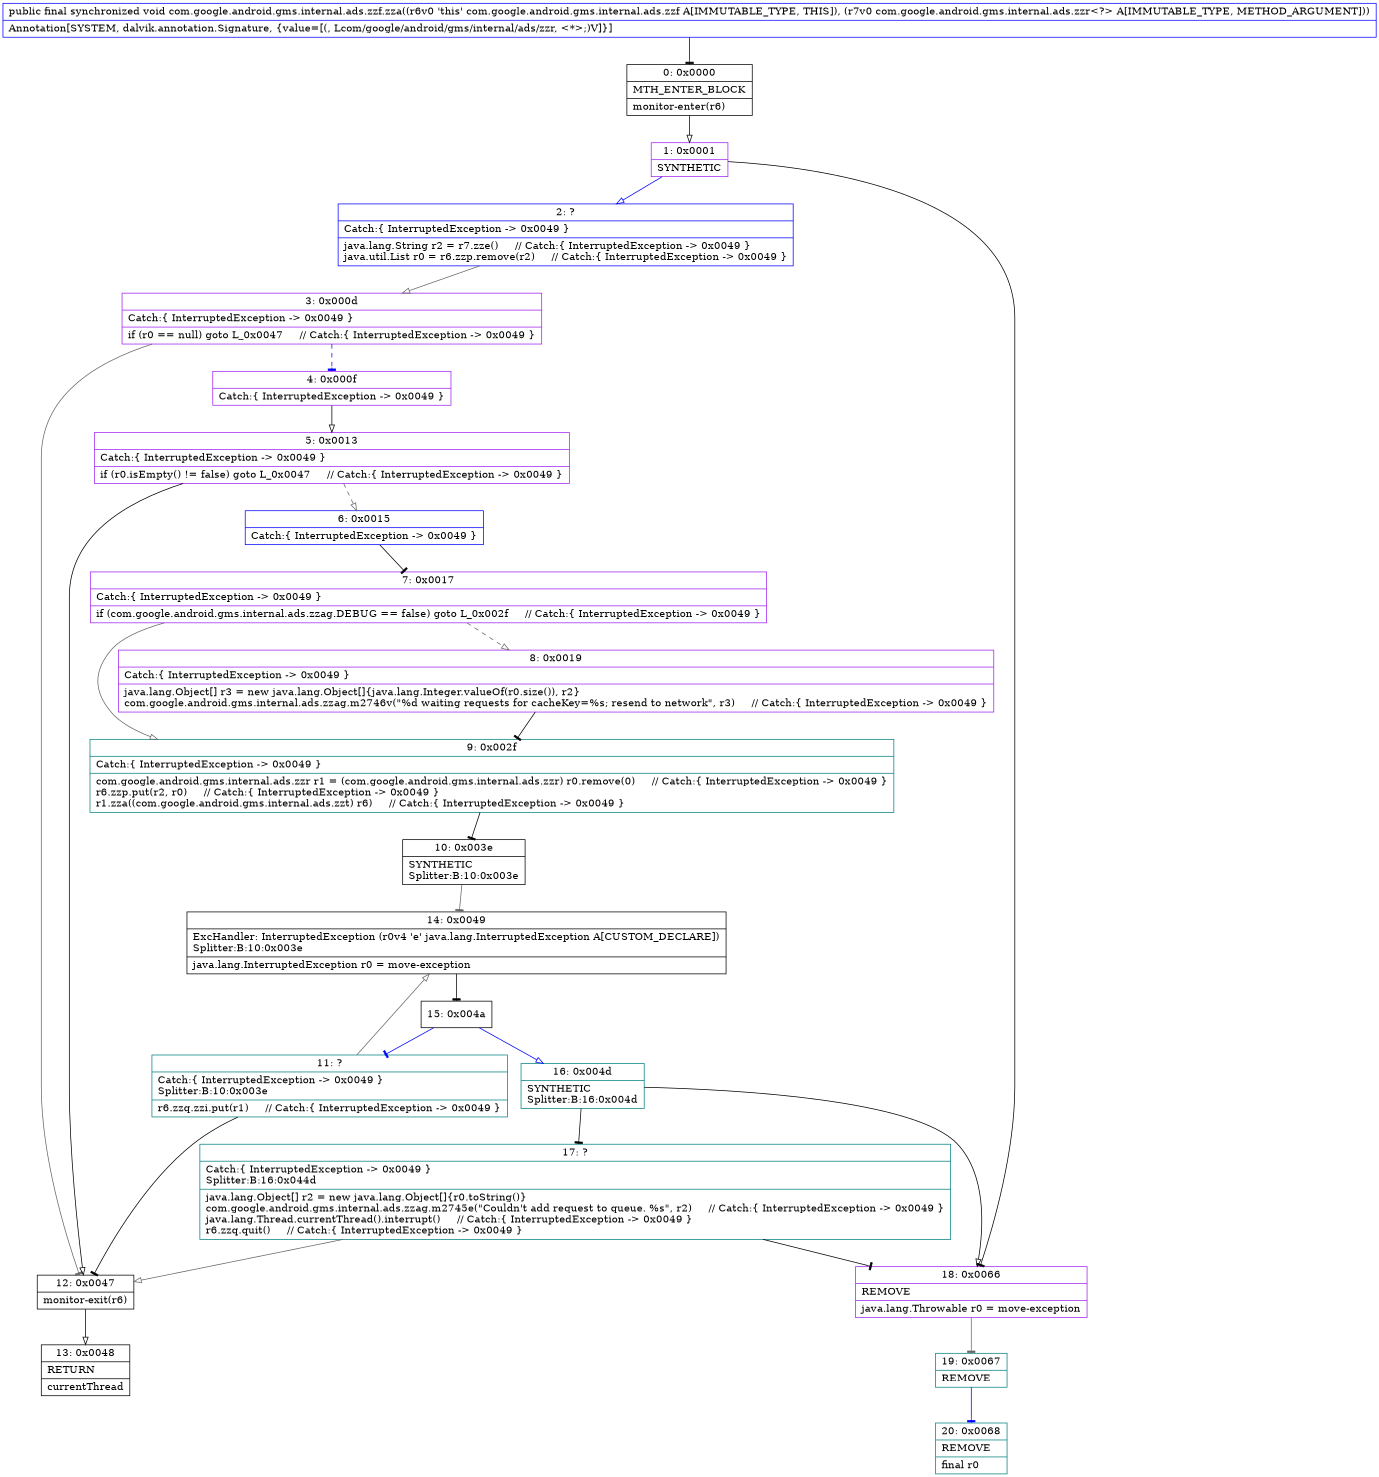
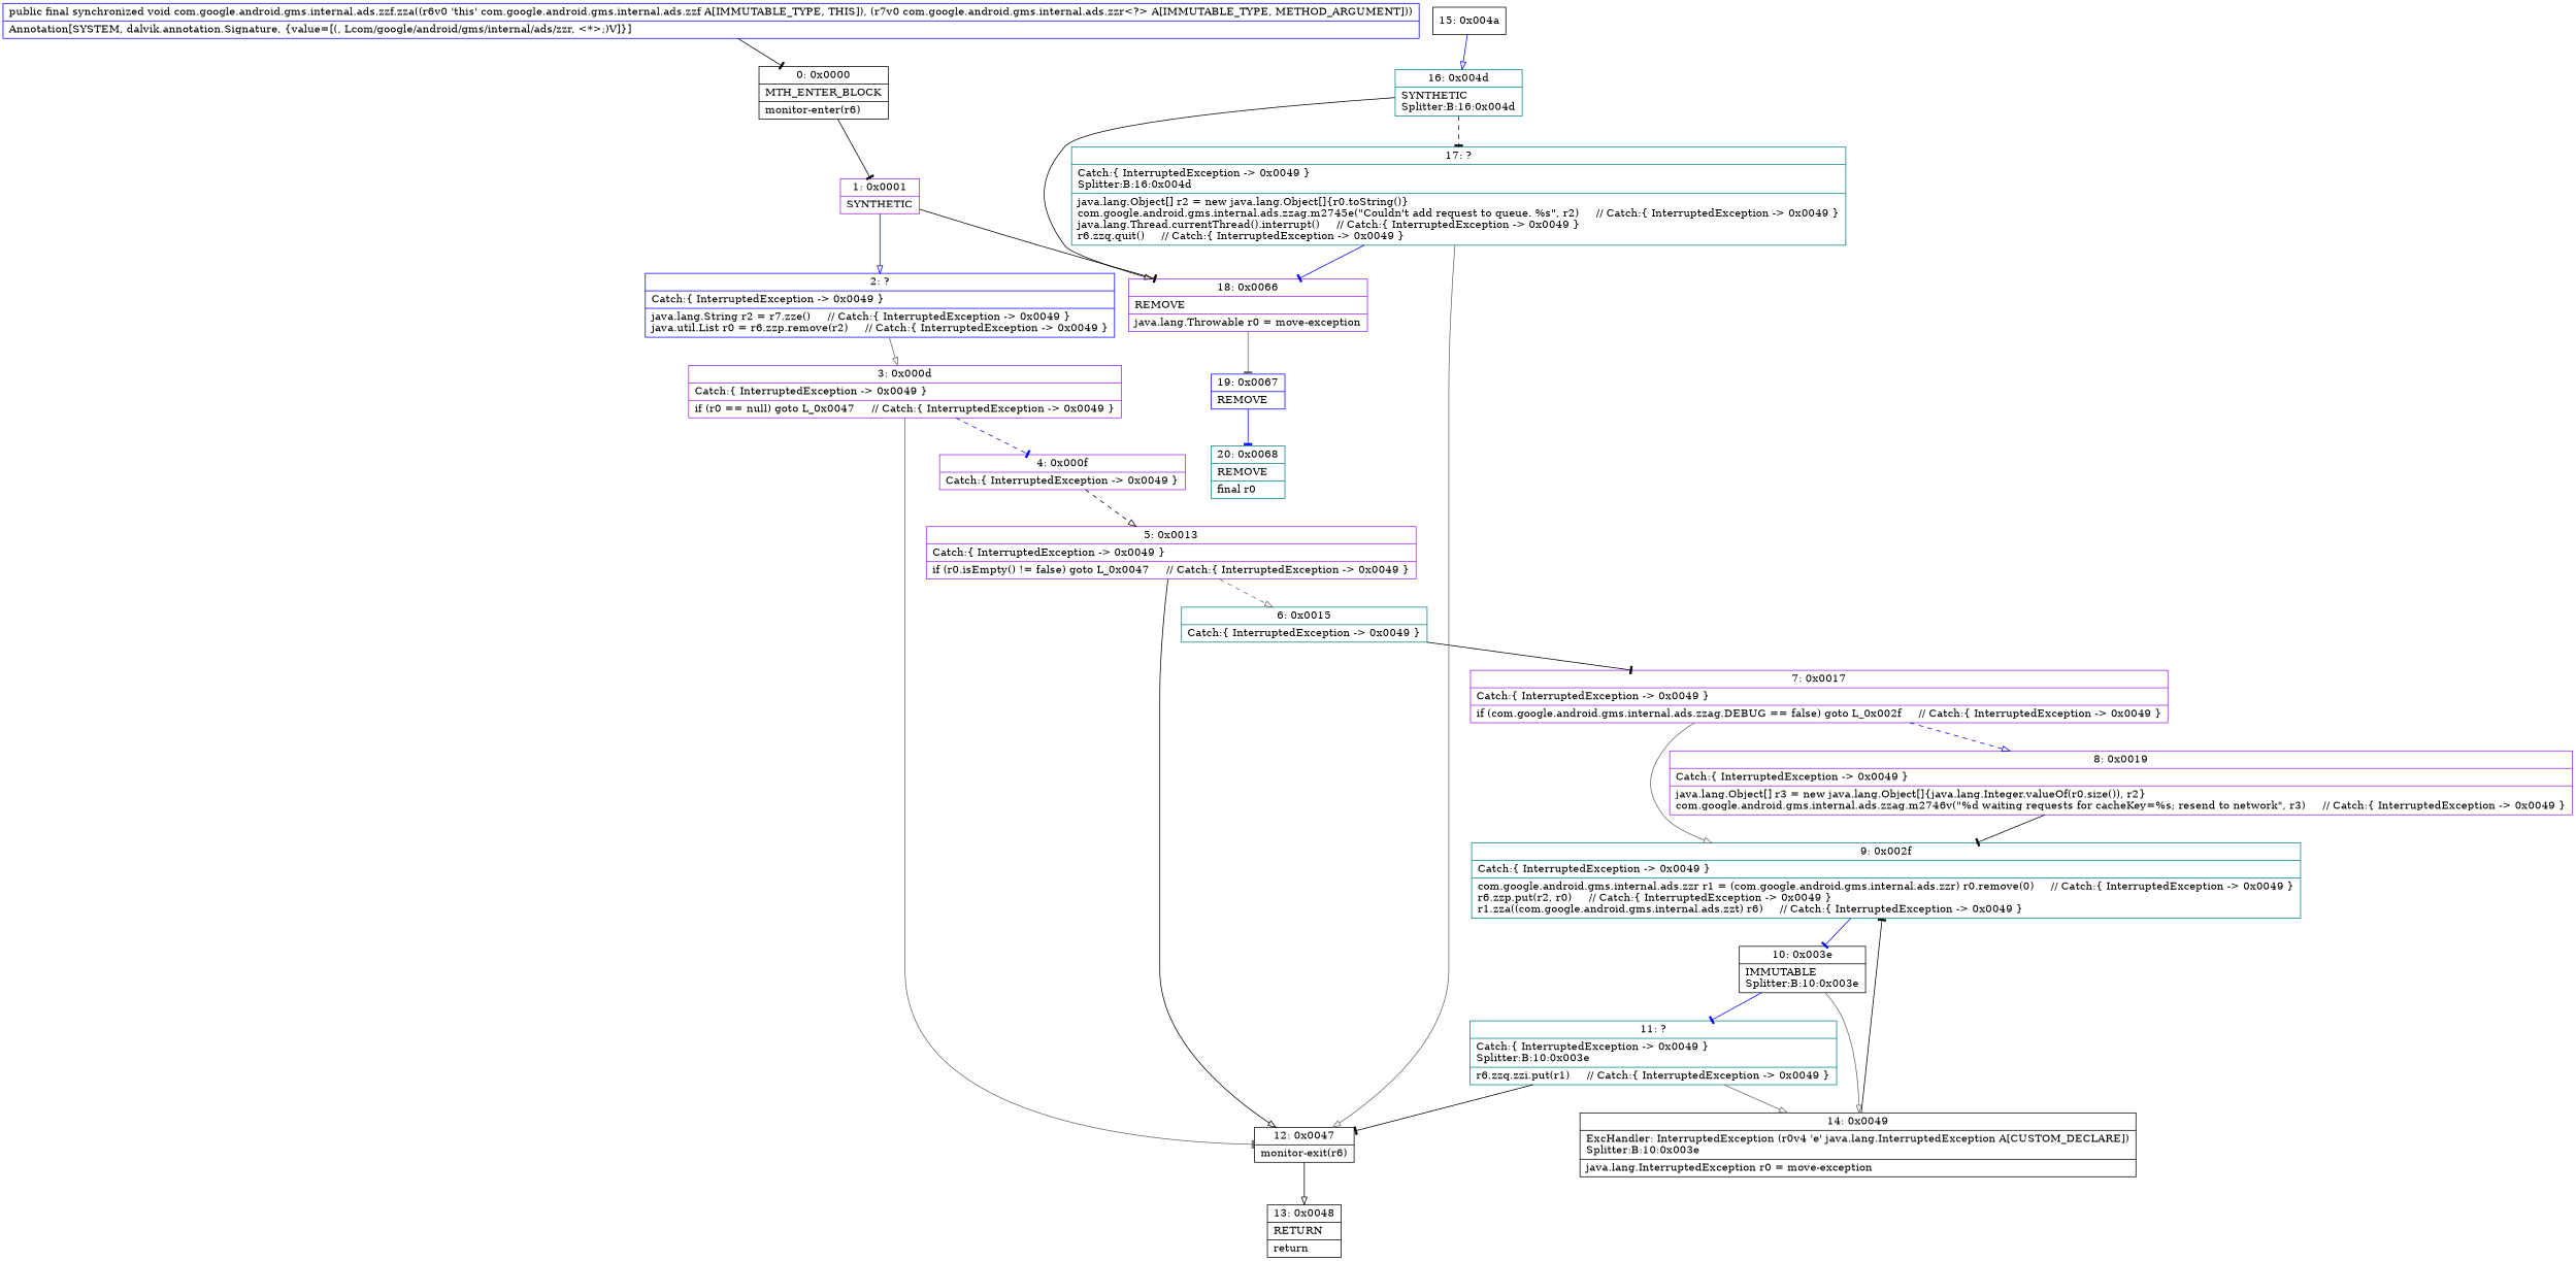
  digraph {
    node [color=purple shape=record]
    edge [arrowhead=tee color=black]
    n1 [color=black label="{0\:\ 0x0000|MTH_ENTER_BLOCK\l|monitor\-enter(r6)\l}"]
    n2 [label="{1\:\ 0x0001|SYNTHETIC\l}"]
    n3 [color=blue label="{2\:\ ?|Catch:\{ InterruptedException \-\> 0x0049 \}\l|java.lang.String r2 = r7.zze()     \/\/ Catch:\{ InterruptedException \-\> 0x0049 \}\ljava.util.List r0 = r6.zzp.remove(r2)     \/\/ Catch:\{ InterruptedException \-\> 0x0049 \}\l}"]
    n4 [label="{18\:\ 0x0066|REMOVE\l|java.lang.Throwable r0 = move\-exception\l}"]
    n5 [label="{3\:\ 0x000d|Catch:\{ InterruptedException \-\> 0x0049 \}\l|if (r0 == null) goto L_0x0047     \/\/ Catch:\{ InterruptedException \-\> 0x0049 \}\l}"]
-   n6 [color=teal label="{19\:\ 0x0067|REMOVE\l}"]
+   n6 [color=blue label="{19\:\ 0x0067|REMOVE\l}"]
    n7 [label="{4\:\ 0x000f|Catch:\{ InterruptedException \-\> 0x0049 \}\l}"]
    n8 [color=black label="{12\:\ 0x0047|monitor\-exit(r6)\l}"]
    n9 [label="{5\:\ 0x0013|Catch:\{ InterruptedException \-\> 0x0049 \}\l|if (r0.isEmpty() != false) goto L_0x0047     \/\/ Catch:\{ InterruptedException \-\> 0x0049 \}\l}"]
-   n10 [color=black label="{13\:\ 0x0048|RETURN\l|currentThread\l}"]
-   n11 [color=blue label="{6\:\ 0x0015|Catch:\{ InterruptedException \-\> 0x0049 \}\l}"]
+   n10 [color=black label="{13\:\ 0x0048|RETURN\l|return\l}"]
+   n11 [color=teal label="{6\:\ 0x0015|Catch:\{ InterruptedException \-\> 0x0049 \}\l}"]
    n12 [label="{7\:\ 0x0017|Catch:\{ InterruptedException \-\> 0x0049 \}\l|if (com.google.android.gms.internal.ads.zzag.DEBUG == false) goto L_0x002f     \/\/ Catch:\{ InterruptedException \-\> 0x0049 \}\l}"]
    n13 [label="{8\:\ 0x0019|Catch:\{ InterruptedException \-\> 0x0049 \}\l|java.lang.Object[] r3 = new java.lang.Object[]\{java.lang.Integer.valueOf(r0.size()), r2\}\lcom.google.android.gms.internal.ads.zzag.m2746v(\"%d waiting requests for cacheKey=%s; resend to network\", r3)     \/\/ Catch:\{ InterruptedException \-\> 0x0049 \}\l}"]
    n14 [color=teal label="{9\:\ 0x002f|Catch:\{ InterruptedException \-\> 0x0049 \}\l|com.google.android.gms.internal.ads.zzr r1 = (com.google.android.gms.internal.ads.zzr) r0.remove(0)     \/\/ Catch:\{ InterruptedException \-\> 0x0049 \}\lr6.zzp.put(r2, r0)     \/\/ Catch:\{ InterruptedException \-\> 0x0049 \}\lr1.zza((com.google.android.gms.internal.ads.zzt) r6)     \/\/ Catch:\{ InterruptedException \-\> 0x0049 \}\l}"]
-   n15 [color=black label="{10\:\ 0x003e|SYNTHETIC\lSplitter:B:10:0x003e\l}"]
+   n15 [color=black label="{10\:\ 0x003e|IMMUTABLE\lSplitter:B:10:0x003e\l}"]
    n16 [color=teal label="{11\:\ ?|Catch:\{ InterruptedException \-\> 0x0049 \}\lSplitter:B:10:0x003e\l|r6.zzq.zzi.put(r1)     \/\/ Catch:\{ InterruptedException \-\> 0x0049 \}\l}"]
    n17 [color=black label="{14\:\ 0x0049|ExcHandler: InterruptedException (r0v4 'e' java.lang.InterruptedException A[CUSTOM_DECLARE])\lSplitter:B:10:0x003e\l|java.lang.InterruptedException r0 = move\-exception\l}"]
    n18 [color=black label="{15\:\ 0x004a}"]
    n19 [color=teal label="{16\:\ 0x004d|SYNTHETIC\lSplitter:B:16:0x004d\l}"]
-   n20 [color=teal label="{17\:\ ?|Catch:\{ InterruptedException \-\> 0x0049 \}\lSplitter:B:16:0x044d\l|java.lang.Object[] r2 = new java.lang.Object[]\{r0.toString()\}\lcom.google.android.gms.internal.ads.zzag.m2745e(\"Couldn't add request to queue. %s\", r2)     \/\/ Catch:\{ InterruptedException \-\> 0x0049 \}\ljava.lang.Thread.currentThread().interrupt()     \/\/ Catch:\{ InterruptedException \-\> 0x0049 \}\lr6.zzq.quit()     \/\/ Catch:\{ InterruptedException \-\> 0x0049 \}\l}"]
+   n20 [color=teal label="{17\:\ ?|Catch:\{ InterruptedException \-\> 0x0049 \}\lSplitter:B:16:0x004d\l|java.lang.Object[] r2 = new java.lang.Object[]\{r0.toString()\}\lcom.google.android.gms.internal.ads.zzag.m2745e(\"Couldn't add request to queue. %s\", r2)     \/\/ Catch:\{ InterruptedException \-\> 0x0049 \}\ljava.lang.Thread.currentThread().interrupt()     \/\/ Catch:\{ InterruptedException \-\> 0x0049 \}\lr6.zzq.quit()     \/\/ Catch:\{ InterruptedException \-\> 0x0049 \}\l}"]
    n21 [color=teal label="{20\:\ 0x0068|REMOVE\l|final r0\l}"]
    n22 [color=blue label="{public final synchronized void com.google.android.gms.internal.ads.zzf.zza((r6v0 'this' com.google.android.gms.internal.ads.zzf A[IMMUTABLE_TYPE, THIS]), (r7v0 com.google.android.gms.internal.ads.zzr\<?\> A[IMMUTABLE_TYPE, METHOD_ARGUMENT]))  | Annotation[SYSTEM, dalvik.annotation.Signature, \{value=[(, Lcom\/google\/android\/gms\/internal\/ads\/zzr, \<*\>;)V]\}]\l}"]
-   n1 -> n2 [arrowhead=onormal]
+   n1 -> n2
    n2 -> n3 [arrowhead=onormal color=blue]
    n2 -> n4
    n3 -> n5 [arrowhead=onormal color=gray40]
    n4 -> n6 [color=gray40]
    n5 -> n7 [color=blue style=dashed]
    n5 -> n8 [color=gray40]
    n6 -> n21 [color=blue]
-   n7 -> n9 [arrowhead=onormal]
+   n7 -> n9 [arrowhead=onormal style=dashed]
    n8 -> n10 [arrowhead=onormal]
    n9 -> n8 [arrowhead=onormal]
    n9 -> n11 [arrowhead=onormal color=gray40 style=dashed]
    n11 -> n12
-   n12 -> n13 [arrowhead=onormal color=gray40 style=dashed]
+   n12 -> n13 [arrowhead=onormal color=blue style=dashed]
    n12 -> n14 [arrowhead=onormal color=gray40]
    n13 -> n14
-   n14 -> n15
-   n18 -> n16 [color=blue]
-   n15 -> n17 [color=gray40]
+   n14 -> n15 [color=blue]
+   n15 -> n16 [color=blue]
+   n15 -> n17 [arrowhead=onormal color=gray40]
    n16 -> n8
    n16 -> n17 [arrowhead=onormal color=gray40]
-   n17 -> n18
+   n17 -> n14
    n18 -> n19 [arrowhead=onormal color=blue]
    n19 -> n4 [arrowhead=onormal]
-   n19 -> n20
-   n20 -> n4
+   n19 -> n20 [style=dashed]
+   n20 -> n4 [color=blue]
    n20 -> n8 [arrowhead=onormal color=gray40]
    n22 -> n1
  }
